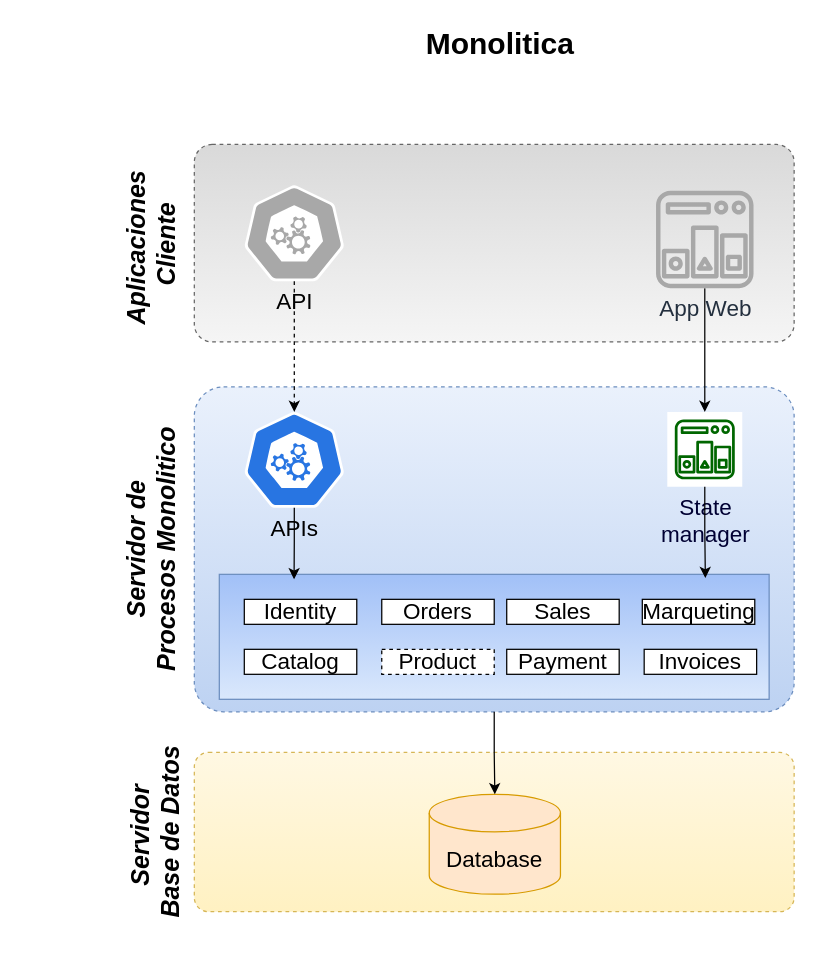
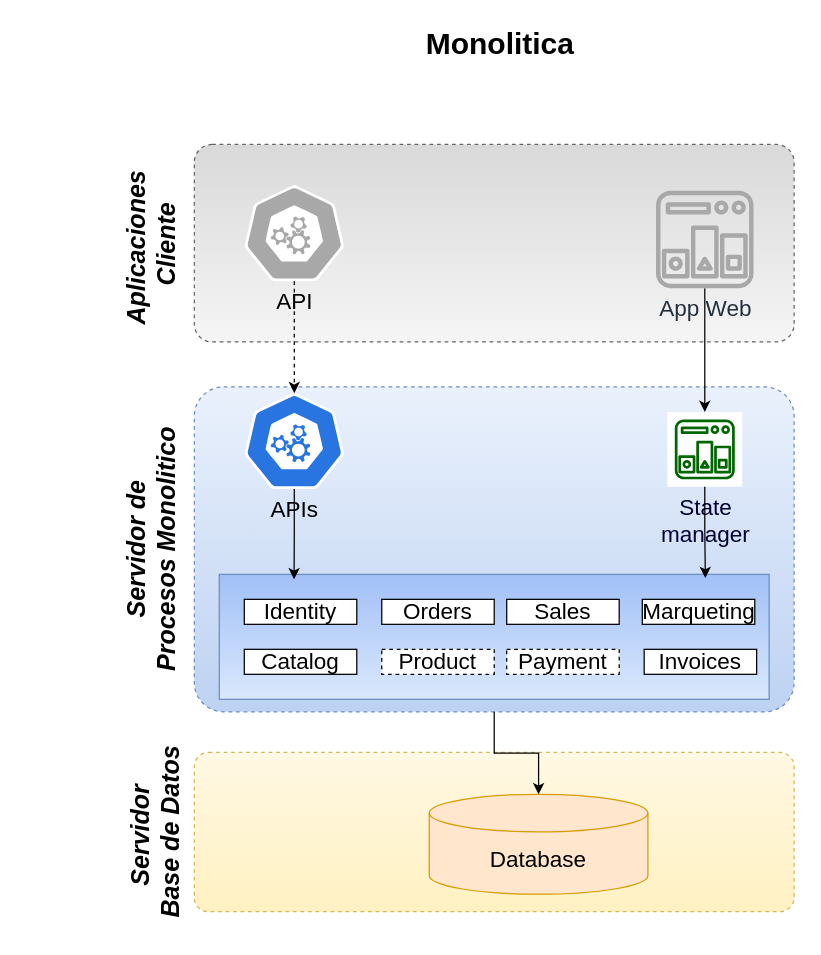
  <mxCell id="0" />
  <mxCell id="1" parent="0" />
  <mxCell id="2" value="" style="rounded=1;whiteSpace=wrap;html=1;fontSize=18;arcSize=9;dashed=1;fillColor=#EAF1FC;gradientColor=#BDD2F2;strokeColor=#6c8ebf;" parent="1" vertex="1"><mxGeometry x="155" y="309" width="480" height="260" as="geometry" /></mxCell>
  <mxCell id="3" value="" style="rounded=1;whiteSpace=wrap;html=1;fontSize=18;arcSize=9;dashed=1;fillColor=#FFF8E3;gradientColor=#FFF1C2;strokeColor=#d6b656;" parent="1" vertex="1"><mxGeometry x="155" y="601.5" width="480" height="127.5" as="geometry" /></mxCell>
  <mxCell id="4" value="" style="rounded=1;whiteSpace=wrap;html=1;fontSize=18;arcSize=9;dashed=1;fillColor=#f5f5f5;gradientColor=#D9D9D9;strokeColor=#666666;gradientDirection=north;" parent="1" vertex="1"><mxGeometry x="155" y="115" width="480" height="158" as="geometry" /></mxCell>
  <mxCell id="5" value="API" style="aspect=fixed;sketch=0;html=1;dashed=0;whitespace=wrap;verticalLabelPosition=bottom;verticalAlign=top;fillColor=#A8A8A8;strokeColor=#ffffff;points=[[0.005,0.63,0],[0.1,0.2,0],[0.9,0.2,0],[0.5,0,0],[0.995,0.63,0],[0.72,0.99,0],[0.5,1,0],[0.28,0.99,0]];shape=mxgraph.kubernetes.icon2;prIcon=api;fontSize=18;" parent="1" vertex="1"><mxGeometry x="195" y="147.68" width="80" height="76.8" as="geometry" /></mxCell>
  <mxCell id="6" style="edgeStyle=orthogonalEdgeStyle;rounded=0;orthogonalLoop=1;jettySize=auto;html=1;" parent="1" source="7" target="8" edge="1"><mxGeometry relative="1" as="geometry" /></mxCell>
  <mxCell id="7" value="App Web" style="sketch=0;outlineConnect=0;fontColor=#232F3E;gradientColor=none;fillColor=#A8A8A8;strokeColor=none;dashed=0;verticalLabelPosition=bottom;verticalAlign=top;align=center;html=1;fontSize=18;fontStyle=0;aspect=fixed;pointerEvents=1;shape=mxgraph.aws4.state_manager;" parent="1" vertex="1"><mxGeometry x="524.5" y="152" width="78" height="78" as="geometry" /></mxCell>
  <mxCell id="8" value="State&#10;manager" style="sketch=0;outlineConnect=0;fontColor=#000033;gradientColor=none;strokeColor=#006600;fillColor=#ffffff;dashed=0;verticalLabelPosition=bottom;verticalAlign=top;align=center;html=1;fontSize=18;fontStyle=0;aspect=fixed;shape=mxgraph.aws4.resourceIcon;resIcon=mxgraph.aws4.state_manager;" parent="1" vertex="1"><mxGeometry x="533.5" y="329" width="60" height="60" as="geometry" /></mxCell>
- <mxCell id="9" value="APIs" style="aspect=fixed;sketch=0;html=1;dashed=0;whitespace=wrap;verticalLabelPosition=bottom;verticalAlign=top;fillColor=#2875E2;strokeColor=#ffffff;points=[[0.005,0.63,0],[0.1,0.2,0],[0.9,0.2,0],[0.5,0,0],[0.995,0.63,0],[0.72,0.99,0],[0.5,1,0],[0.28,0.99,0]];shape=mxgraph.kubernetes.icon2;prIcon=api;fontSize=18;" parent="1" vertex="1"><mxGeometry x="195" y="329" width="80" height="76.8" as="geometry" /></mxCell>
+ <mxCell id="9" value="APIs" style="aspect=fixed;sketch=0;html=1;dashed=0;whitespace=wrap;verticalLabelPosition=bottom;verticalAlign=top;fillColor=#2875E2;strokeColor=#ffffff;points=[[0.005,0.63,0],[0.1,0.2,0],[0.9,0.2,0],[0.5,0,0],[0.995,0.63,0],[0.72,0.99,0],[0.5,1,0],[0.28,0.99,0]];shape=mxgraph.kubernetes.icon2;prIcon=api;fontSize=18;" parent="1" vertex="1"><mxGeometry x="195" y="314" width="80" height="76.8" as="geometry" /></mxCell>
  <mxCell id="10" value="" style="rounded=0;whiteSpace=wrap;html=1;fontSize=18;fillColor=#dae8fc;gradientColor=#A1C0F7;strokeColor=#6c8ebf;gradientDirection=north;" parent="1" vertex="1"><mxGeometry x="175" y="459" width="440" height="100" as="geometry" /></mxCell>
  <mxCell id="11" value="Identity" style="rounded=0;whiteSpace=wrap;html=1;fontSize=18;" parent="1" vertex="1"><mxGeometry x="195" y="479" width="90" height="20" as="geometry" /></mxCell>
  <mxCell id="12" value="Orders" style="rounded=0;whiteSpace=wrap;html=1;fontSize=18;" parent="1" vertex="1"><mxGeometry x="305" y="479" width="90" height="20" as="geometry" /></mxCell>
  <mxCell id="13" value="Sales" style="rounded=0;whiteSpace=wrap;html=1;fontSize=18;" parent="1" vertex="1"><mxGeometry x="405" y="479" width="90" height="20" as="geometry" /></mxCell>
  <mxCell id="14" value="Marqueting" style="rounded=0;whiteSpace=wrap;html=1;fontSize=18;" parent="1" vertex="1"><mxGeometry x="513.5" y="479" width="90" height="20" as="geometry" /></mxCell>
  <mxCell id="15" value="Product" style="rounded=0;whiteSpace=wrap;html=1;fontSize=18;dashed=1;" parent="1" vertex="1"><mxGeometry x="305" y="519" width="90" height="20" as="geometry" /></mxCell>
  <mxCell id="16" value="Catalog" style="rounded=0;whiteSpace=wrap;html=1;fontSize=18;" parent="1" vertex="1"><mxGeometry x="195" y="519" width="90" height="20" as="geometry" /></mxCell>
- <mxCell id="17" value="Payment" style="rounded=0;whiteSpace=wrap;html=1;fontSize=18;" parent="1" vertex="1"><mxGeometry x="405" y="519" width="90" height="20" as="geometry" /></mxCell>
+ <mxCell id="17" value="Payment" style="rounded=0;whiteSpace=wrap;html=1;fontSize=18;dashed=1;" parent="1" vertex="1"><mxGeometry x="405" y="519" width="90" height="20" as="geometry" /></mxCell>
  <mxCell id="18" value="Invoices" style="rounded=0;whiteSpace=wrap;html=1;fontSize=18;" parent="1" vertex="1"><mxGeometry x="515" y="519" width="90" height="20" as="geometry" /></mxCell>
  <mxCell id="19" style="edgeStyle=orthogonalEdgeStyle;rounded=0;orthogonalLoop=1;jettySize=auto;html=1;entryX=0.884;entryY=0.03;entryDx=0;entryDy=0;entryPerimeter=0;fontSize=18;" parent="1" source="8" target="10" edge="1"><mxGeometry relative="1" as="geometry" /></mxCell>
  <mxCell id="20" style="edgeStyle=orthogonalEdgeStyle;rounded=0;orthogonalLoop=1;jettySize=auto;html=1;entryX=0.136;entryY=0.04;entryDx=0;entryDy=0;entryPerimeter=0;fontSize=18;" parent="1" source="9" target="10" edge="1"><mxGeometry relative="1" as="geometry" /></mxCell>
- <mxCell id="21" value="Database" style="shape=cylinder3;whiteSpace=wrap;html=1;boundedLbl=1;backgroundOutline=1;size=15;fillColor=#ffe6cc;strokeColor=#d79b00;fontSize=18;" parent="1" vertex="1"><mxGeometry x="343" y="635" width="105" height="80" as="geometry" /></mxCell>
+ <mxCell id="21" value="Database" style="shape=cylinder3;whiteSpace=wrap;html=1;boundedLbl=1;backgroundOutline=1;size=15;fillColor=#ffe6cc;strokeColor=#d79b00;fontSize=18;" parent="1" vertex="1"><mxGeometry x="343" y="635" width="175" height="80" as="geometry" /></mxCell>
  <mxCell id="22" style="edgeStyle=orthogonalEdgeStyle;rounded=0;orthogonalLoop=1;jettySize=auto;html=1;entryX=0.5;entryY=0;entryDx=0;entryDy=0;entryPerimeter=0;fontSize=18;" parent="1" source="2" target="21" edge="1"><mxGeometry relative="1" as="geometry" /></mxCell>
  <mxCell id="23" style="edgeStyle=orthogonalEdgeStyle;rounded=0;orthogonalLoop=1;jettySize=auto;html=1;entryX=0.5;entryY=0;entryDx=0;entryDy=0;entryPerimeter=0;dashed=1;" parent="1" source="5" target="9" edge="1"><mxGeometry relative="1" as="geometry" /></mxCell>
  <mxCell id="24" value="Aplicaciones&amp;nbsp;&lt;div&gt;Cliente&lt;/div&gt;" style="text;html=1;align=center;verticalAlign=middle;whiteSpace=wrap;rounded=0;fontSize=20;fontStyle=3;rotation=-90;" parent="1" vertex="1"><mxGeometry x="20" y="180.08" width="200" height="30" as="geometry" /></mxCell>
  <mxCell id="25" value="Servidor&amp;nbsp;&lt;div&gt;Base de Datos&lt;/div&gt;" style="text;html=1;align=center;verticalAlign=middle;whiteSpace=wrap;rounded=0;fontSize=20;fontStyle=3;rotation=-90;" parent="1" vertex="1"><mxGeometry x="27" y="650.25" width="193" height="30" as="geometry" /></mxCell>
  <mxCell id="26" value="Servidor de Procesos Monolitico" style="text;html=1;align=center;verticalAlign=middle;whiteSpace=wrap;rounded=0;fontSize=20;fontStyle=3;rotation=-90;" parent="1" vertex="1"><mxGeometry x="20" y="424" width="200" height="30" as="geometry" /></mxCell>
  <mxCell id="27" value="Monolitica" style="text;html=1;align=center;verticalAlign=middle;whiteSpace=wrap;rounded=0;fontSize=24;fontStyle=1" parent="1" vertex="1"><mxGeometry x="295" y="20" width="210" height="30" as="geometry" /></mxCell>
